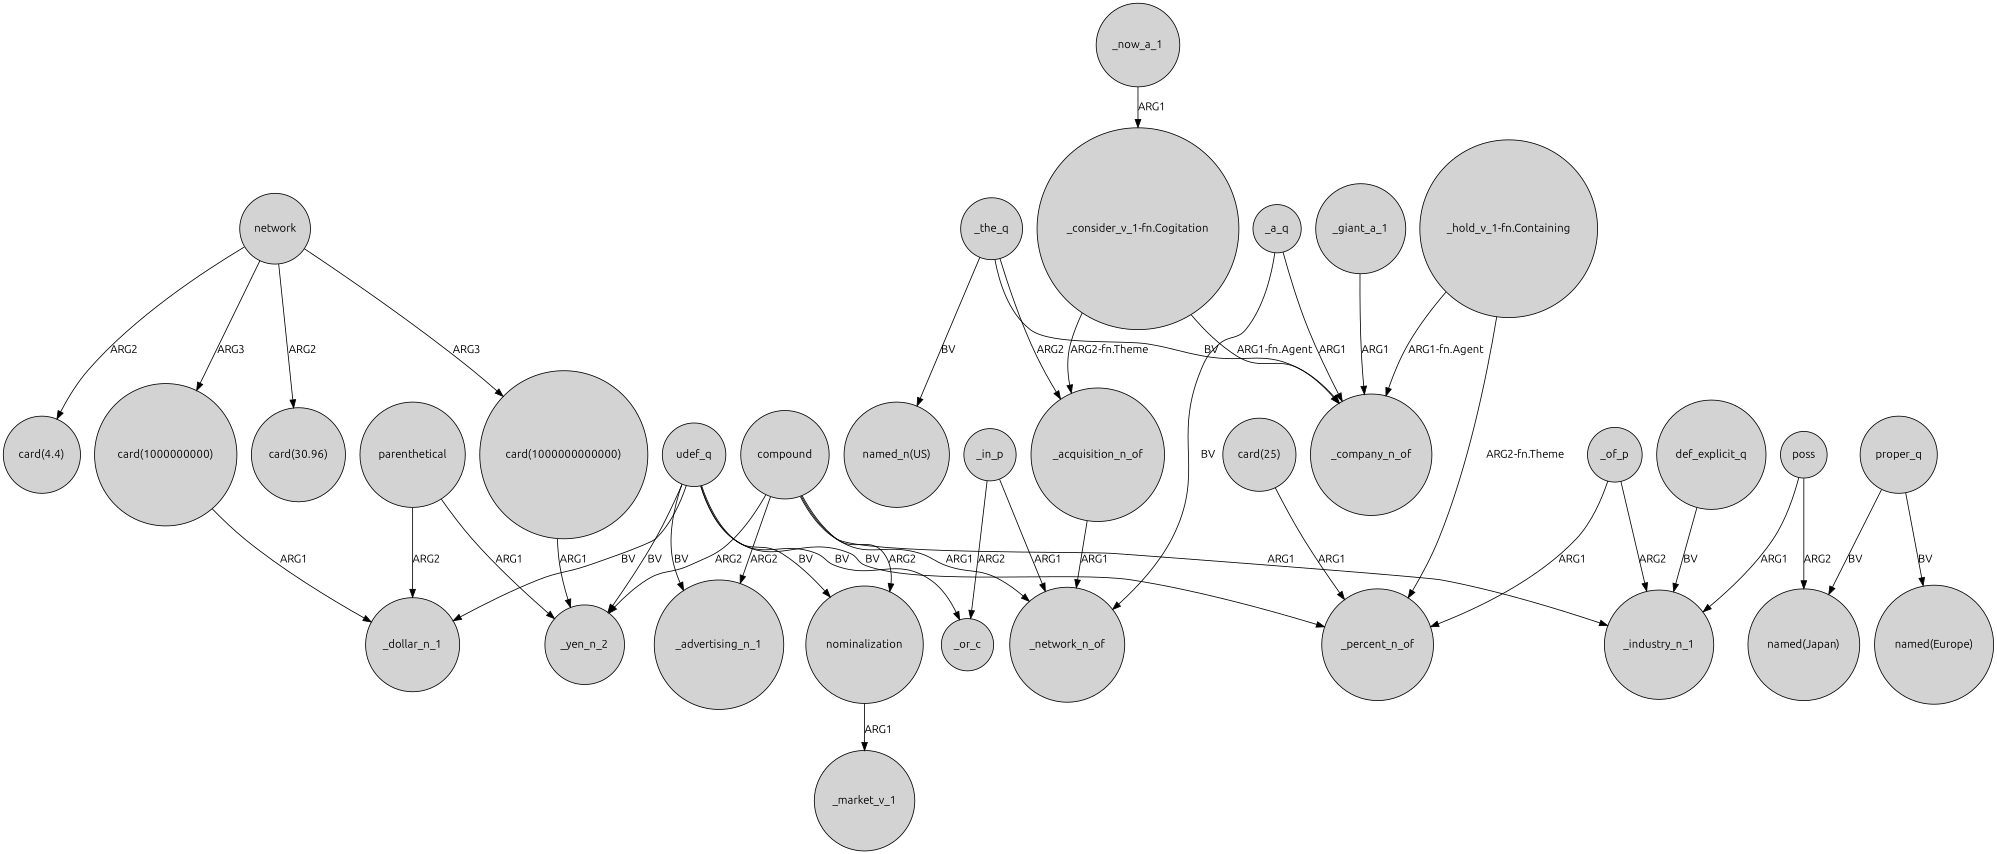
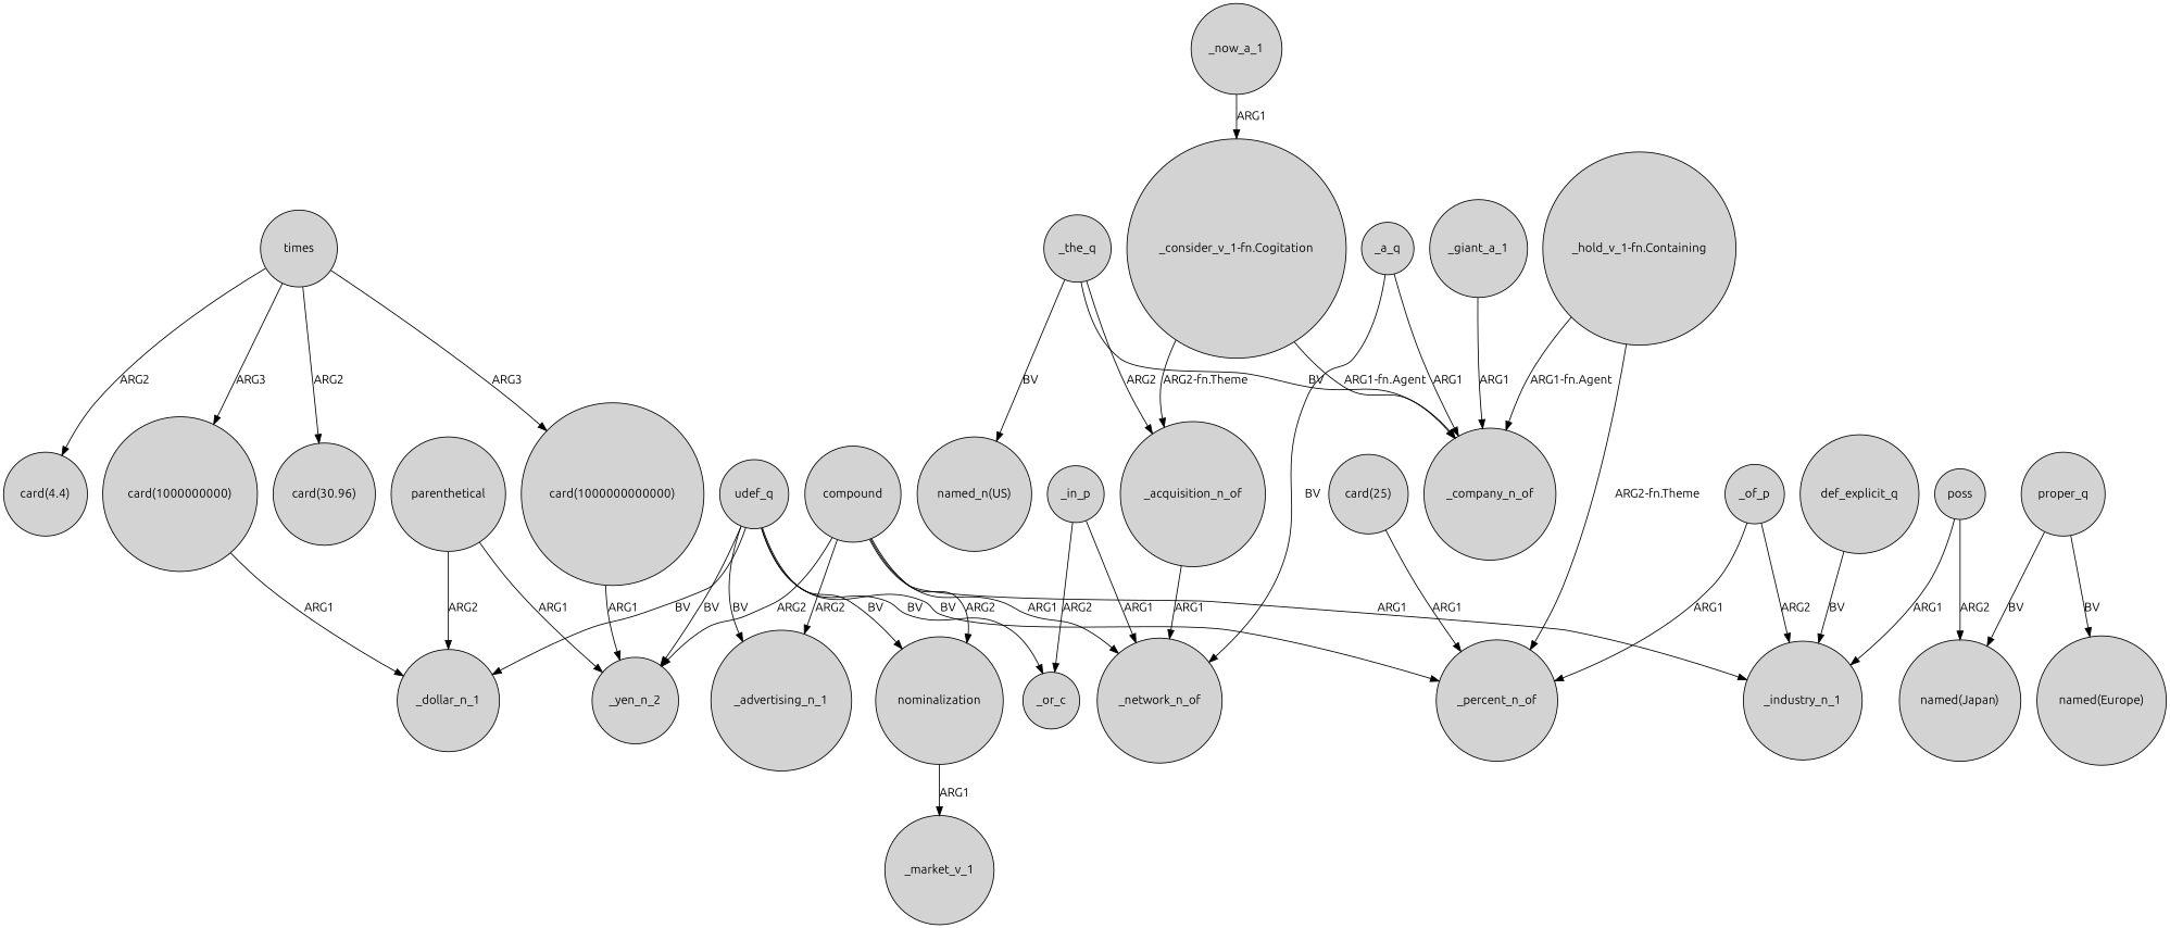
  digraph {
    fontname=Ubuntu
    node [fontname=Ubuntu shape=circle style=filled]
    edge [fontname=Ubuntu]
    udef_q
    _yen_n_2
    _percent_n_of
    nominalization
    _or_c
    _advertising_n_1
    _dollar_n_1
    _market_v_1
    "card(1000000000000)"
    _now_a_1
    "_consider_v_1-fn.Cogitation"
    _acquisition_n_of
    _company_n_of
    _network_n_of
    "card(25)"
    "_hold_v_1-fn.Containing"
    _in_p
    compound
    _industry_n_1
    def_explicit_q
    proper_q
    "named(Japan)"
    "named(Europe)"
    _of_p
    _the_q
    "named_n(US)"
-   times [label=network]
+   times
    "card(1000000000)"
    "card(4.4)"
    "card(30.96)"
    _a_q
    poss
    _giant_a_1
    parenthetical
    udef_q -> _yen_n_2 [label=BV]
    udef_q -> _percent_n_of [label=BV]
    udef_q -> nominalization [label=BV]
    udef_q -> _or_c [label=BV]
    udef_q -> _advertising_n_1 [label=BV]
    udef_q -> _dollar_n_1 [label=BV]
    nominalization -> _market_v_1 [label=ARG1]
    "card(1000000000000)" -> _yen_n_2 [label=ARG1]
    _now_a_1 -> "_consider_v_1-fn.Cogitation" [label=ARG1]
    "_consider_v_1-fn.Cogitation" -> _acquisition_n_of [label="ARG2-fn.Theme"]
    "_consider_v_1-fn.Cogitation" -> _company_n_of [label="ARG1-fn.Agent"]
    _acquisition_n_of -> _network_n_of [label=ARG1]
    "card(25)" -> _percent_n_of [label=ARG1]
    "_hold_v_1-fn.Containing" -> _percent_n_of [label="ARG2-fn.Theme"]
    "_hold_v_1-fn.Containing" -> _company_n_of [label="ARG1-fn.Agent"]
    _in_p -> _or_c [label=ARG2]
    _in_p -> _network_n_of [label=ARG1]
    compound -> _yen_n_2 [label=ARG2]
    compound -> nominalization [label=ARG2]
    compound -> _advertising_n_1 [label=ARG2]
    compound -> _network_n_of [label=ARG1]
    compound -> _industry_n_1 [label=ARG1]
    def_explicit_q -> _industry_n_1 [label=BV]
    proper_q -> "named(Japan)" [label=BV]
    proper_q -> "named(Europe)" [label=BV]
    _of_p -> _percent_n_of [label=ARG1]
    _of_p -> _industry_n_1 [label=ARG2]
    _the_q -> _acquisition_n_of [label=ARG2]
    _the_q -> _company_n_of [label=BV]
    _the_q -> "named_n(US)" [label=BV]
    times -> "card(1000000000000)" [label=ARG3]
    times -> "card(1000000000)" [label=ARG3]
    times -> "card(4.4)" [label=ARG2]
    times -> "card(30.96)" [label=ARG2]
    "card(1000000000)" -> _dollar_n_1 [label=ARG1]
    _a_q -> _company_n_of [label=ARG1]
    _a_q -> _network_n_of [label=BV]
    poss -> _industry_n_1 [label=ARG1]
    poss -> "named(Japan)" [label=ARG2]
    _giant_a_1 -> _company_n_of [label=ARG1]
    parenthetical -> _yen_n_2 [label=ARG1]
    parenthetical -> _dollar_n_1 [label=ARG2]
  }
